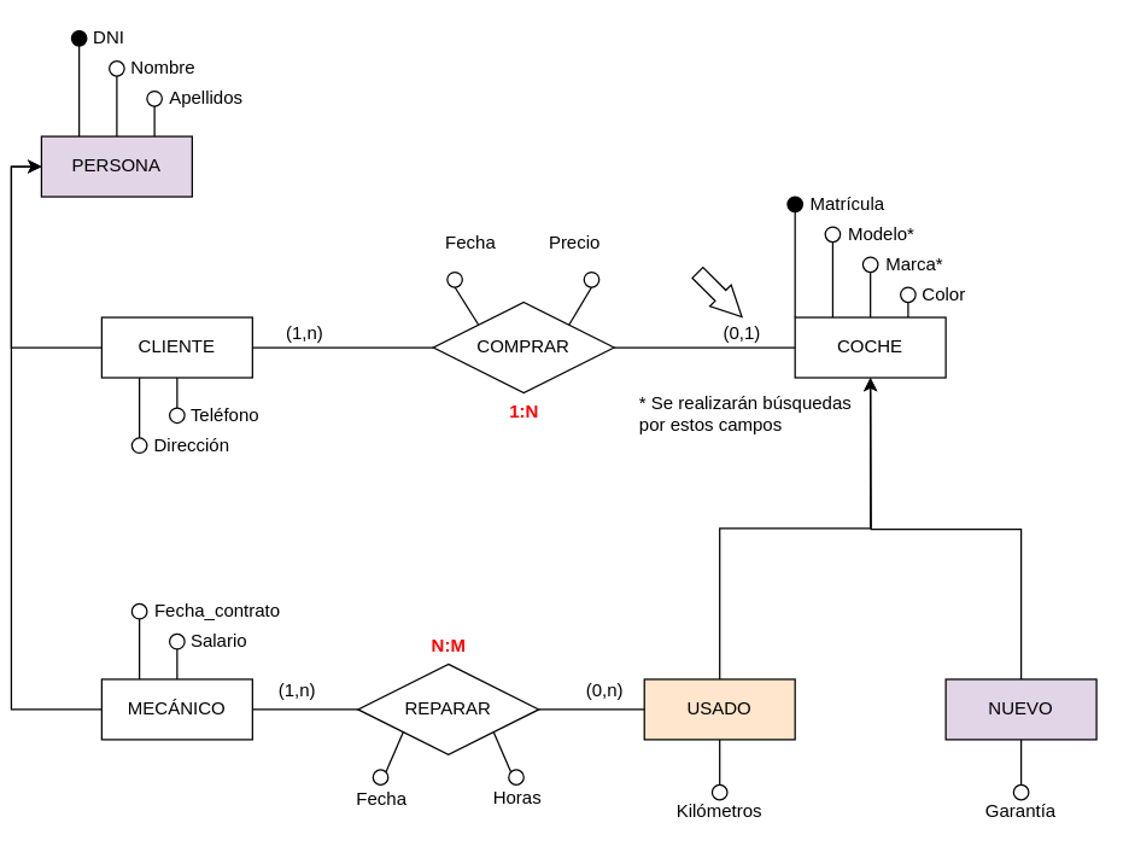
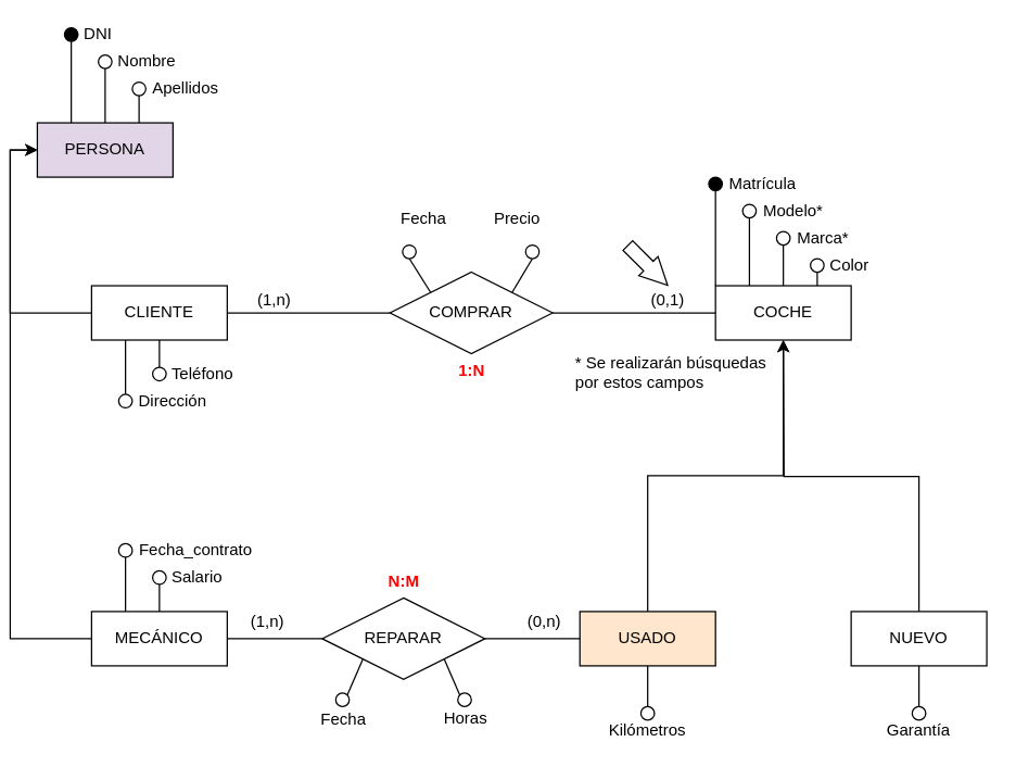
  <mxCell id="0" />
  <mxCell id="1" parent="0" />
  <mxCell id="2" style="edgeStyle=orthogonalEdgeStyle;rounded=0;orthogonalLoop=1;jettySize=auto;html=1;exitX=0;exitY=0.5;exitDx=0;exitDy=0;entryX=0;entryY=0.5;entryDx=0;entryDy=0;" parent="1" source="6" target="13" edge="1"><mxGeometry relative="1" as="geometry" /></mxCell>
  <mxCell id="3" style="edgeStyle=orthogonalEdgeStyle;rounded=0;orthogonalLoop=1;jettySize=auto;html=1;exitX=1;exitY=0.5;exitDx=0;exitDy=0;entryX=0;entryY=0.5;entryDx=0;entryDy=0;endArrow=none;endFill=0;" parent="1" source="6" target="26" edge="1"><mxGeometry relative="1" as="geometry" /></mxCell>
  <mxCell id="4" style="edgeStyle=orthogonalEdgeStyle;rounded=0;orthogonalLoop=1;jettySize=auto;html=1;exitX=0.25;exitY=1;exitDx=0;exitDy=0;entryX=0.5;entryY=0;entryDx=0;entryDy=0;endArrow=none;endFill=0;" parent="1" source="6" target="42" edge="1"><mxGeometry relative="1" as="geometry" /></mxCell>
  <mxCell id="5" style="edgeStyle=orthogonalEdgeStyle;rounded=0;orthogonalLoop=1;jettySize=auto;html=1;exitX=0.5;exitY=1;exitDx=0;exitDy=0;entryX=0.5;entryY=0;entryDx=0;entryDy=0;endArrow=none;endFill=0;" parent="1" source="6" target="44" edge="1"><mxGeometry relative="1" as="geometry" /></mxCell>
  <mxCell id="6" value="CLIENTE" style="whiteSpace=wrap;html=1;align=center;" parent="1" vertex="1"><mxGeometry x="60" y="210" width="100" height="40" as="geometry" /></mxCell>
  <mxCell id="7" style="edgeStyle=orthogonalEdgeStyle;rounded=0;orthogonalLoop=1;jettySize=auto;html=1;exitX=0;exitY=0.5;exitDx=0;exitDy=0;entryX=0;entryY=0.5;entryDx=0;entryDy=0;" parent="1" source="9" target="13" edge="1"><mxGeometry relative="1" as="geometry" /></mxCell>
  <mxCell id="8" style="edgeStyle=orthogonalEdgeStyle;rounded=0;orthogonalLoop=1;jettySize=auto;html=1;exitX=1;exitY=0.5;exitDx=0;exitDy=0;entryX=0;entryY=0.5;entryDx=0;entryDy=0;endArrow=none;endFill=0;" parent="1" source="9" target="30" edge="1"><mxGeometry relative="1" as="geometry" /></mxCell>
  <mxCell id="9" value="MECÁNICO" style="whiteSpace=wrap;html=1;align=center;" parent="1" vertex="1"><mxGeometry x="60" y="450" width="100" height="40" as="geometry" /></mxCell>
  <mxCell id="10" style="edgeStyle=orthogonalEdgeStyle;rounded=0;orthogonalLoop=1;jettySize=auto;html=1;exitX=0.25;exitY=0;exitDx=0;exitDy=0;entryX=0.5;entryY=1;entryDx=0;entryDy=0;endArrow=none;endFill=0;" parent="1" source="13" target="36" edge="1"><mxGeometry relative="1" as="geometry" /></mxCell>
  <mxCell id="11" style="edgeStyle=orthogonalEdgeStyle;rounded=0;orthogonalLoop=1;jettySize=auto;html=1;exitX=0.5;exitY=0;exitDx=0;exitDy=0;entryX=0.5;entryY=1;entryDx=0;entryDy=0;endArrow=none;endFill=0;" parent="1" source="13" target="38" edge="1"><mxGeometry relative="1" as="geometry" /></mxCell>
  <mxCell id="12" style="edgeStyle=orthogonalEdgeStyle;rounded=0;orthogonalLoop=1;jettySize=auto;html=1;exitX=0.75;exitY=0;exitDx=0;exitDy=0;entryX=0.5;entryY=1;entryDx=0;entryDy=0;endArrow=none;endFill=0;" parent="1" source="13" target="40" edge="1"><mxGeometry relative="1" as="geometry" /></mxCell>
  <mxCell id="13" value="PERSONA" style="whiteSpace=wrap;html=1;align=center;fillColor=#e1d5e7;" parent="1" vertex="1"><mxGeometry x="20" y="90" width="100" height="40" as="geometry" /></mxCell>
  <mxCell id="14" style="edgeStyle=orthogonalEdgeStyle;rounded=0;orthogonalLoop=1;jettySize=auto;html=1;exitX=0.5;exitY=0;exitDx=0;exitDy=0;entryX=0.5;entryY=1;entryDx=0;entryDy=0;" parent="1" source="16" target="25" edge="1"><mxGeometry relative="1" as="geometry" /></mxCell>
  <mxCell id="15" style="edgeStyle=orthogonalEdgeStyle;rounded=0;orthogonalLoop=1;jettySize=auto;html=1;exitX=0.5;exitY=1;exitDx=0;exitDy=0;entryX=0.5;entryY=0;entryDx=0;entryDy=0;endArrow=none;endFill=0;" parent="1" source="16" target="52" edge="1"><mxGeometry relative="1" as="geometry" /></mxCell>
  <mxCell id="16" value="USADO" style="whiteSpace=wrap;html=1;align=center;fillColor=#ffe6cc;" parent="1" vertex="1"><mxGeometry x="420" y="450" width="100" height="40" as="geometry" /></mxCell>
  <mxCell id="17" style="edgeStyle=orthogonalEdgeStyle;rounded=0;orthogonalLoop=1;jettySize=auto;html=1;exitX=0.5;exitY=0;exitDx=0;exitDy=0;" parent="1" source="19" edge="1"><mxGeometry relative="1" as="geometry"><mxPoint x="570" y="250" as="targetPoint" /></mxGeometry></mxCell>
  <mxCell id="18" style="edgeStyle=orthogonalEdgeStyle;rounded=0;orthogonalLoop=1;jettySize=auto;html=1;exitX=0.5;exitY=1;exitDx=0;exitDy=0;entryX=0.5;entryY=0;entryDx=0;entryDy=0;endArrow=none;endFill=0;" parent="1" source="19" target="54" edge="1"><mxGeometry relative="1" as="geometry" /></mxCell>
- <mxCell id="19" value="NUEVO" style="whiteSpace=wrap;html=1;align=center;fillColor=#e1d5e7;" parent="1" vertex="1"><mxGeometry x="620" y="450" width="100" height="40" as="geometry" /></mxCell>
+ <mxCell id="19" value="NUEVO" style="whiteSpace=wrap;html=1;align=center;" parent="1" vertex="1"><mxGeometry x="620" y="450" width="100" height="40" as="geometry" /></mxCell>
  <mxCell id="20" style="edgeStyle=orthogonalEdgeStyle;rounded=0;orthogonalLoop=1;jettySize=auto;html=1;exitX=0;exitY=0.5;exitDx=0;exitDy=0;entryX=1;entryY=0.5;entryDx=0;entryDy=0;endArrow=none;endFill=0;" parent="1" source="25" target="26" edge="1"><mxGeometry relative="1" as="geometry" /></mxCell>
  <mxCell id="21" style="edgeStyle=orthogonalEdgeStyle;rounded=0;orthogonalLoop=1;jettySize=auto;html=1;exitX=0;exitY=0;exitDx=0;exitDy=0;entryX=0.5;entryY=1;entryDx=0;entryDy=0;endArrow=none;endFill=0;" parent="1" source="25" target="56" edge="1"><mxGeometry relative="1" as="geometry" /></mxCell>
  <mxCell id="22" style="edgeStyle=orthogonalEdgeStyle;rounded=0;orthogonalLoop=1;jettySize=auto;html=1;exitX=0.25;exitY=0;exitDx=0;exitDy=0;entryX=0.5;entryY=1;entryDx=0;entryDy=0;endArrow=none;endFill=0;" parent="1" source="25" target="58" edge="1"><mxGeometry relative="1" as="geometry" /></mxCell>
  <mxCell id="23" style="edgeStyle=orthogonalEdgeStyle;rounded=0;orthogonalLoop=1;jettySize=auto;html=1;exitX=0.5;exitY=0;exitDx=0;exitDy=0;entryX=0.5;entryY=1;entryDx=0;entryDy=0;endArrow=none;endFill=0;" parent="1" source="25" target="60" edge="1"><mxGeometry relative="1" as="geometry" /></mxCell>
  <mxCell id="24" style="edgeStyle=orthogonalEdgeStyle;rounded=0;orthogonalLoop=1;jettySize=auto;html=1;exitX=0.75;exitY=0;exitDx=0;exitDy=0;entryX=0.5;entryY=1;entryDx=0;entryDy=0;endArrow=none;endFill=0;" parent="1" source="25" target="62" edge="1"><mxGeometry relative="1" as="geometry" /></mxCell>
  <mxCell id="25" value="COCHE" style="whiteSpace=wrap;html=1;align=center;" parent="1" vertex="1"><mxGeometry x="520" y="210" width="100" height="40" as="geometry" /></mxCell>
  <mxCell id="26" value="COMPRAR" style="shape=rhombus;perimeter=rhombusPerimeter;whiteSpace=wrap;html=1;align=center;" parent="1" vertex="1"><mxGeometry x="280" y="200" width="120" height="60" as="geometry" /></mxCell>
  <mxCell id="27" style="edgeStyle=orthogonalEdgeStyle;rounded=0;orthogonalLoop=1;jettySize=auto;html=1;exitX=1;exitY=0.5;exitDx=0;exitDy=0;entryX=0;entryY=0.5;entryDx=0;entryDy=0;endArrow=none;endFill=0;" parent="1" source="30" target="16" edge="1"><mxGeometry relative="1" as="geometry" /></mxCell>
  <mxCell id="28" style="edgeStyle=none;rounded=0;orthogonalLoop=1;jettySize=auto;html=1;exitX=0;exitY=1;exitDx=0;exitDy=0;entryX=1;entryY=0;entryDx=0;entryDy=0;endArrow=none;endFill=0;" parent="1" source="30" target="71" edge="1"><mxGeometry relative="1" as="geometry" /></mxCell>
  <mxCell id="29" style="edgeStyle=none;rounded=0;orthogonalLoop=1;jettySize=auto;html=1;exitX=1;exitY=1;exitDx=0;exitDy=0;entryX=0;entryY=0;entryDx=0;entryDy=0;endArrow=none;endFill=0;" parent="1" source="30" target="72" edge="1"><mxGeometry relative="1" as="geometry" /></mxCell>
  <mxCell id="30" value="REPARAR" style="shape=rhombus;perimeter=rhombusPerimeter;whiteSpace=wrap;html=1;align=center;" parent="1" vertex="1"><mxGeometry x="230" y="440" width="120" height="60" as="geometry" /></mxCell>
  <mxCell id="31" value="(1,n)" style="text;html=1;strokeColor=none;fillColor=none;align=center;verticalAlign=middle;whiteSpace=wrap;rounded=0;" parent="1" vertex="1"><mxGeometry x="180" y="216" width="30" height="10" as="geometry" /></mxCell>
  <mxCell id="32" value="(0,1)" style="text;html=1;strokeColor=none;fillColor=none;align=center;verticalAlign=middle;whiteSpace=wrap;rounded=0;" parent="1" vertex="1"><mxGeometry x="470" y="216" width="30" height="10" as="geometry" /></mxCell>
  <mxCell id="33" value="" style="shape=flexArrow;endArrow=classic;html=1;rounded=0;endWidth=9;endSize=6.33;" parent="1" edge="1"><mxGeometry width="50" height="50" relative="1" as="geometry"><mxPoint x="455" y="180" as="sourcePoint" /><mxPoint x="485" y="210" as="targetPoint" /></mxGeometry></mxCell>
  <mxCell id="34" value="(1,n)" style="text;html=1;strokeColor=none;fillColor=none;align=center;verticalAlign=middle;whiteSpace=wrap;rounded=0;" parent="1" vertex="1"><mxGeometry x="175" y="453" width="30" height="10" as="geometry" /></mxCell>
  <mxCell id="35" value="(0,n)" style="text;html=1;strokeColor=none;fillColor=none;align=center;verticalAlign=middle;whiteSpace=wrap;rounded=0;" parent="1" vertex="1"><mxGeometry x="379" y="453" width="30" height="10" as="geometry" /></mxCell>
  <mxCell id="36" value="" style="ellipse;whiteSpace=wrap;html=1;aspect=fixed;fillColor=#000000;" parent="1" vertex="1"><mxGeometry x="40" y="20" width="10" height="10" as="geometry" /></mxCell>
  <mxCell id="37" value="DNI" style="text;html=1;strokeColor=none;fillColor=none;align=center;verticalAlign=middle;whiteSpace=wrap;rounded=0;" parent="1" vertex="1"><mxGeometry x="50" y="20" width="30" height="10" as="geometry" /></mxCell>
  <mxCell id="38" value="" style="ellipse;whiteSpace=wrap;html=1;aspect=fixed;" parent="1" vertex="1"><mxGeometry x="65" y="40" width="10" height="10" as="geometry" /></mxCell>
  <mxCell id="39" value="Nombre" style="text;html=1;strokeColor=none;fillColor=none;align=center;verticalAlign=middle;whiteSpace=wrap;rounded=0;" parent="1" vertex="1"><mxGeometry x="76" y="40" width="50" height="10" as="geometry" /></mxCell>
  <mxCell id="40" value="" style="ellipse;whiteSpace=wrap;html=1;aspect=fixed;" parent="1" vertex="1"><mxGeometry x="90" y="60" width="10" height="10" as="geometry" /></mxCell>
  <mxCell id="41" value="Apellidos" style="text;html=1;strokeColor=none;fillColor=none;align=center;verticalAlign=middle;whiteSpace=wrap;rounded=0;" parent="1" vertex="1"><mxGeometry x="102" y="60" width="55" height="10" as="geometry" /></mxCell>
  <mxCell id="42" value="" style="ellipse;whiteSpace=wrap;html=1;aspect=fixed;" parent="1" vertex="1"><mxGeometry x="80" y="290" width="10" height="10" as="geometry" /></mxCell>
  <mxCell id="43" value="Dirección" style="text;html=1;strokeColor=none;fillColor=none;align=center;verticalAlign=middle;whiteSpace=wrap;rounded=0;" parent="1" vertex="1"><mxGeometry x="95" y="290" width="50" height="10" as="geometry" /></mxCell>
  <mxCell id="44" value="" style="ellipse;whiteSpace=wrap;html=1;aspect=fixed;" parent="1" vertex="1"><mxGeometry x="105" y="270" width="10" height="10" as="geometry" /></mxCell>
  <mxCell id="45" value="Teléfono" style="text;html=1;strokeColor=none;fillColor=none;align=center;verticalAlign=middle;whiteSpace=wrap;rounded=0;" parent="1" vertex="1"><mxGeometry x="117" y="270" width="50" height="10" as="geometry" /></mxCell>
  <mxCell id="46" style="edgeStyle=orthogonalEdgeStyle;rounded=0;orthogonalLoop=1;jettySize=auto;html=1;exitX=0.5;exitY=1;exitDx=0;exitDy=0;entryX=0.25;entryY=0;entryDx=0;entryDy=0;endArrow=none;endFill=0;" parent="1" source="47" target="9" edge="1"><mxGeometry relative="1" as="geometry" /></mxCell>
  <mxCell id="47" value="" style="ellipse;whiteSpace=wrap;html=1;aspect=fixed;" parent="1" vertex="1"><mxGeometry x="80" y="400" width="10" height="10" as="geometry" /></mxCell>
  <mxCell id="48" style="edgeStyle=orthogonalEdgeStyle;rounded=0;orthogonalLoop=1;jettySize=auto;html=1;exitX=0.5;exitY=1;exitDx=0;exitDy=0;entryX=0.5;entryY=0;entryDx=0;entryDy=0;endArrow=none;endFill=0;" parent="1" source="49" target="9" edge="1"><mxGeometry relative="1" as="geometry" /></mxCell>
  <mxCell id="49" value="" style="ellipse;whiteSpace=wrap;html=1;aspect=fixed;" parent="1" vertex="1"><mxGeometry x="105" y="420" width="10" height="10" as="geometry" /></mxCell>
  <mxCell id="50" value="Fecha_contrato" style="text;html=1;strokeColor=none;fillColor=none;align=center;verticalAlign=middle;whiteSpace=wrap;rounded=0;" parent="1" vertex="1"><mxGeometry x="97" y="400" width="80" height="10" as="geometry" /></mxCell>
  <mxCell id="51" value="Salario" style="text;html=1;strokeColor=none;fillColor=none;align=center;verticalAlign=middle;whiteSpace=wrap;rounded=0;" parent="1" vertex="1"><mxGeometry x="121" y="420" width="34" height="10" as="geometry" /></mxCell>
  <mxCell id="52" value="" style="ellipse;whiteSpace=wrap;html=1;aspect=fixed;" parent="1" vertex="1"><mxGeometry x="465" y="520" width="10" height="10" as="geometry" /></mxCell>
  <mxCell id="53" value="Kilómetros" style="text;html=1;strokeColor=none;fillColor=none;align=center;verticalAlign=middle;whiteSpace=wrap;rounded=0;" parent="1" vertex="1"><mxGeometry x="440" y="533" width="60" height="10" as="geometry" /></mxCell>
  <mxCell id="54" value="" style="ellipse;whiteSpace=wrap;html=1;aspect=fixed;" parent="1" vertex="1"><mxGeometry x="665" y="520" width="10" height="10" as="geometry" /></mxCell>
  <mxCell id="55" value="Garantía" style="text;html=1;strokeColor=none;fillColor=none;align=center;verticalAlign=middle;whiteSpace=wrap;rounded=0;" parent="1" vertex="1"><mxGeometry x="645" y="533" width="50" height="10" as="geometry" /></mxCell>
  <mxCell id="56" value="" style="ellipse;whiteSpace=wrap;html=1;aspect=fixed;fillColor=#000000;" parent="1" vertex="1"><mxGeometry x="515" y="130" width="10" height="10" as="geometry" /></mxCell>
  <mxCell id="57" value="Matrícula" style="text;html=1;strokeColor=none;fillColor=none;align=center;verticalAlign=middle;whiteSpace=wrap;rounded=0;" parent="1" vertex="1"><mxGeometry x="530" y="130" width="50" height="10" as="geometry" /></mxCell>
  <mxCell id="58" value="" style="ellipse;whiteSpace=wrap;html=1;aspect=fixed;" parent="1" vertex="1"><mxGeometry x="540" y="150" width="10" height="10" as="geometry" /></mxCell>
  <mxCell id="59" value="Modelo*" style="text;html=1;strokeColor=none;fillColor=none;align=center;verticalAlign=middle;whiteSpace=wrap;rounded=0;" parent="1" vertex="1"><mxGeometry x="555" y="150" width="45" height="10" as="geometry" /></mxCell>
  <mxCell id="60" value="" style="ellipse;whiteSpace=wrap;html=1;aspect=fixed;" parent="1" vertex="1"><mxGeometry x="565" y="170" width="10" height="10" as="geometry" /></mxCell>
  <mxCell id="61" value="Marca*" style="text;html=1;strokeColor=none;fillColor=none;align=center;verticalAlign=middle;whiteSpace=wrap;rounded=0;" parent="1" vertex="1"><mxGeometry x="577" y="170" width="45" height="10" as="geometry" /></mxCell>
  <mxCell id="62" value="" style="ellipse;whiteSpace=wrap;html=1;aspect=fixed;" parent="1" vertex="1"><mxGeometry x="590" y="190" width="10" height="10" as="geometry" /></mxCell>
  <mxCell id="63" value="Color" style="text;html=1;strokeColor=none;fillColor=none;align=center;verticalAlign=middle;whiteSpace=wrap;rounded=0;" parent="1" vertex="1"><mxGeometry x="605" y="190" width="28" height="10" as="geometry" /></mxCell>
  <mxCell id="64" value="* Se realizarán búsquedas por estos campos" style="text;html=1;strokeColor=none;fillColor=none;align=left;verticalAlign=middle;whiteSpace=wrap;rounded=0;" parent="1" vertex="1"><mxGeometry x="415" y="259" width="150" height="30" as="geometry" /></mxCell>
  <mxCell id="65" style="edgeStyle=none;rounded=0;orthogonalLoop=1;jettySize=auto;html=1;exitX=0.5;exitY=1;exitDx=0;exitDy=0;entryX=1;entryY=0;entryDx=0;entryDy=0;endArrow=none;endFill=0;" parent="1" source="66" target="26" edge="1"><mxGeometry relative="1" as="geometry" /></mxCell>
  <mxCell id="66" value="" style="ellipse;whiteSpace=wrap;html=1;aspect=fixed;" parent="1" vertex="1"><mxGeometry x="380" y="180" width="10" height="10" as="geometry" /></mxCell>
  <mxCell id="67" style="rounded=0;orthogonalLoop=1;jettySize=auto;html=1;exitX=0.5;exitY=1;exitDx=0;exitDy=0;entryX=0;entryY=0;entryDx=0;entryDy=0;endArrow=none;endFill=0;" parent="1" source="68" target="26" edge="1"><mxGeometry relative="1" as="geometry" /></mxCell>
  <mxCell id="68" value="" style="ellipse;whiteSpace=wrap;html=1;aspect=fixed;" parent="1" vertex="1"><mxGeometry x="289.25" y="180" width="10" height="10" as="geometry" /></mxCell>
  <mxCell id="69" value="Fecha" style="text;html=1;strokeColor=none;fillColor=none;align=center;verticalAlign=middle;whiteSpace=wrap;rounded=0;" parent="1" vertex="1"><mxGeometry x="285" y="156" width="40" height="10" as="geometry" /></mxCell>
  <mxCell id="70" value="Precio" style="text;html=1;strokeColor=none;fillColor=none;align=center;verticalAlign=middle;whiteSpace=wrap;rounded=0;" parent="1" vertex="1"><mxGeometry x="356" y="156" width="36" height="10" as="geometry" /></mxCell>
  <mxCell id="71" value="" style="ellipse;whiteSpace=wrap;html=1;aspect=fixed;" parent="1" vertex="1"><mxGeometry x="240" y="510" width="10" height="10" as="geometry" /></mxCell>
  <mxCell id="72" value="" style="ellipse;whiteSpace=wrap;html=1;aspect=fixed;" parent="1" vertex="1"><mxGeometry x="330" y="510" width="10" height="10" as="geometry" /></mxCell>
  <mxCell id="73" style="edgeStyle=none;rounded=0;orthogonalLoop=1;jettySize=auto;html=1;exitX=1;exitY=1;exitDx=0;exitDy=0;endArrow=none;endFill=0;" parent="1" source="30" target="30" edge="1"><mxGeometry relative="1" as="geometry" /></mxCell>
  <mxCell id="74" value="Fecha" style="text;html=1;strokeColor=none;fillColor=none;align=center;verticalAlign=middle;whiteSpace=wrap;rounded=0;" parent="1" vertex="1"><mxGeometry x="231" y="526" width="30" height="7" as="geometry" /></mxCell>
  <mxCell id="75" value="Horas" style="text;html=1;strokeColor=none;fillColor=none;align=center;verticalAlign=middle;whiteSpace=wrap;rounded=0;" parent="1" vertex="1"><mxGeometry x="321" y="525" width="30" height="7" as="geometry" /></mxCell>
  <mxCell id="76" value="&lt;b&gt;&lt;font color=&quot;#ff0000&quot;&gt;1:N&lt;/font&gt;&lt;/b&gt;" style="text;html=1;strokeColor=none;fillColor=none;align=center;verticalAlign=middle;whiteSpace=wrap;rounded=0;" parent="1" vertex="1"><mxGeometry x="327" y="268" width="26.5" height="10" as="geometry" /></mxCell>
  <mxCell id="77" value="&lt;b&gt;&lt;font color=&quot;#ff0000&quot;&gt;N:M&lt;/font&gt;&lt;/b&gt;" style="text;html=1;strokeColor=none;fillColor=none;align=center;verticalAlign=middle;whiteSpace=wrap;rounded=0;" parent="1" vertex="1"><mxGeometry x="277" y="423" width="26.5" height="10" as="geometry" /></mxCell>
